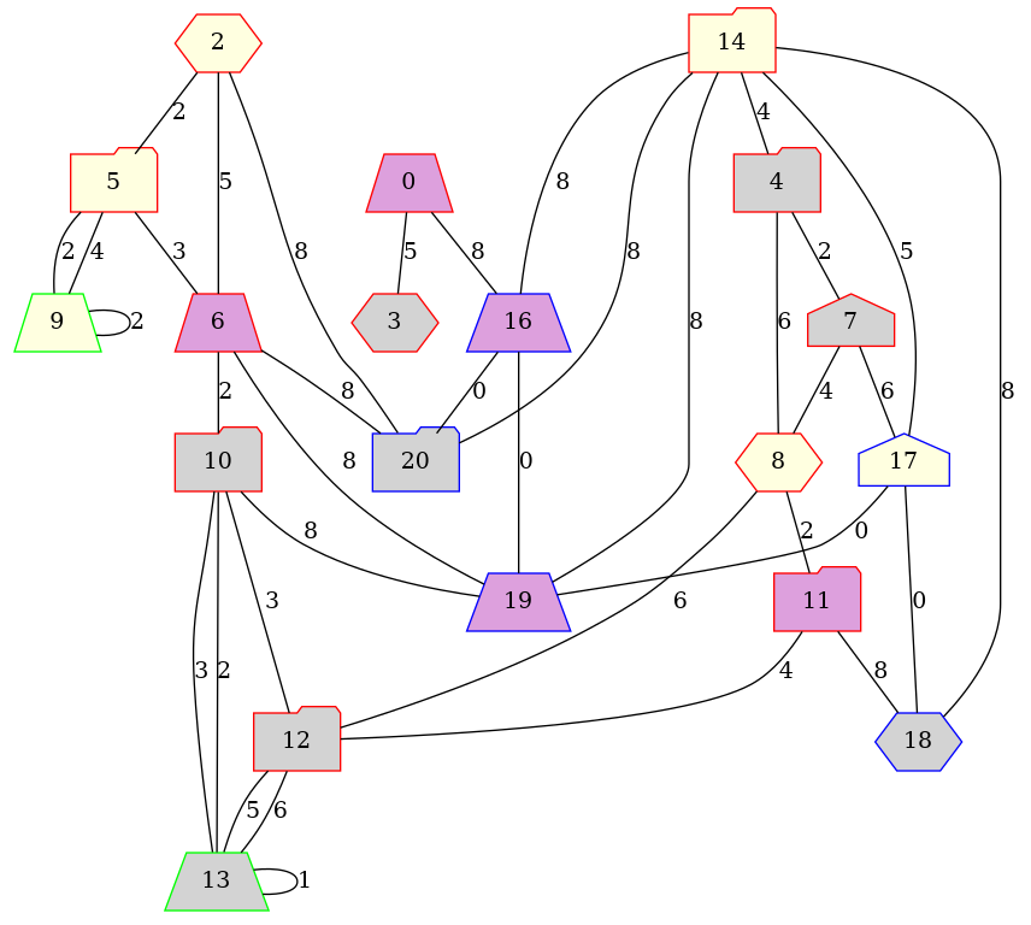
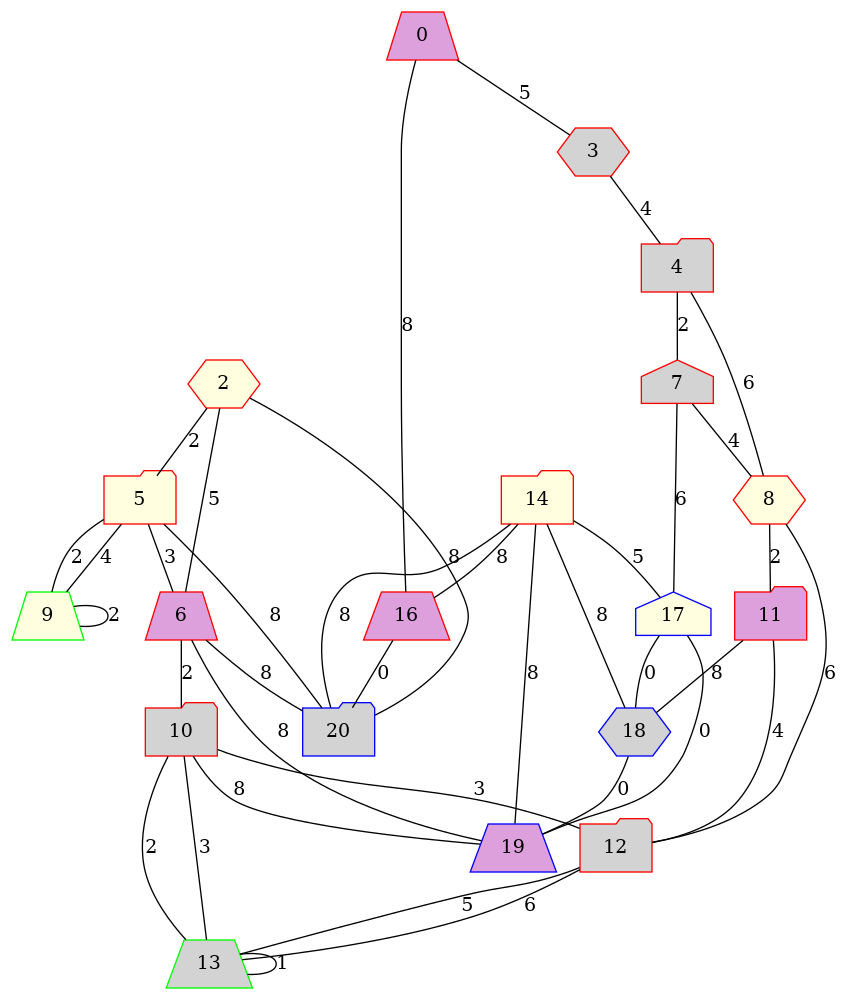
  graph {
    node [color=red fillcolor=lightgrey shape=folder style=filled weight=1]
    0 [fillcolor=plum shape=trapezium]
    3 [shape=hexagon]
-   16 [color=blue fillcolor=plum shape=trapezium weight=3]
+   16 [fillcolor=plum shape=trapezium weight=3]
    4
    20 [color=blue weight=3]
    2 [fillcolor=lightyellow shape=hexagon]
    5 [fillcolor=lightyellow]
    6 [fillcolor=plum shape=trapezium]
    9 [color=green fillcolor=lightyellow shape=trapezium weight=2]
    10
    19 [color=blue fillcolor=plum shape=trapezium weight=3]
    7 [shape=house]
    8 [fillcolor=lightyellow shape=hexagon]
    17 [color=blue fillcolor=lightyellow shape=house weight=3]
    11 [fillcolor=plum]
    12
    13 [color=green shape=trapezium weight=2]
    18 [color=blue shape=hexagon weight=3]
    14 [fillcolor=lightyellow]
    0 -- 3 [label=5]
    0 -- 16 [label=8]
-   14 -- 4 [label=4]
+   3 -- 4 [label=4]
    16 -- 20 [label=0]
    4 -- 7 [label=2]
    4 -- 8 [label=6]
    2 -- 20 [label=8]
    2 -- 5 [label=2]
    2 -- 6 [label=5]
+   5 -- 20 [label=8]
    5 -- 6 [label=3]
    5 -- 9 [label=4]
    5 -- 9 [label=2]
    6 -- 20 [label=8]
    6 -- 10 [label=2]
    6 -- 19 [label=8]
    9 -- 9 [label=2]
    10 -- 19 [label=8]
    10 -- 12 [label=3]
    10 -- 13 [label=2]
    10 -- 13 [label=3]
    7 -- 8 [label=4]
    7 -- 17 [label=6]
    8 -- 11 [label=2]
    8 -- 12 [label=6]
    17 -- 19 [label=0]
    17 -- 18 [label=0]
    11 -- 12 [label=4]
    11 -- 18 [label=8]
    12 -- 13 [label=5]
    12 -- 13 [label=6]
    13 -- 13 [label=1]
-   16 -- 19 [label=0]
+   18 -- 19 [label=0]
    14 -- 16 [label=8]
    14 -- 20 [label=8]
    14 -- 19 [label=8]
    14 -- 17 [label=5]
    14 -- 18 [label=8]
  }
